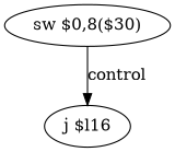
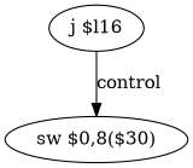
  digraph {
    node [shape=ellipse]
    n1 [label="sw $0,8($30)"]
    n2 [label="j $l16"]
-   n1 -> n2 [label=control]
+   n2 -> n1 [label=control]
  }
